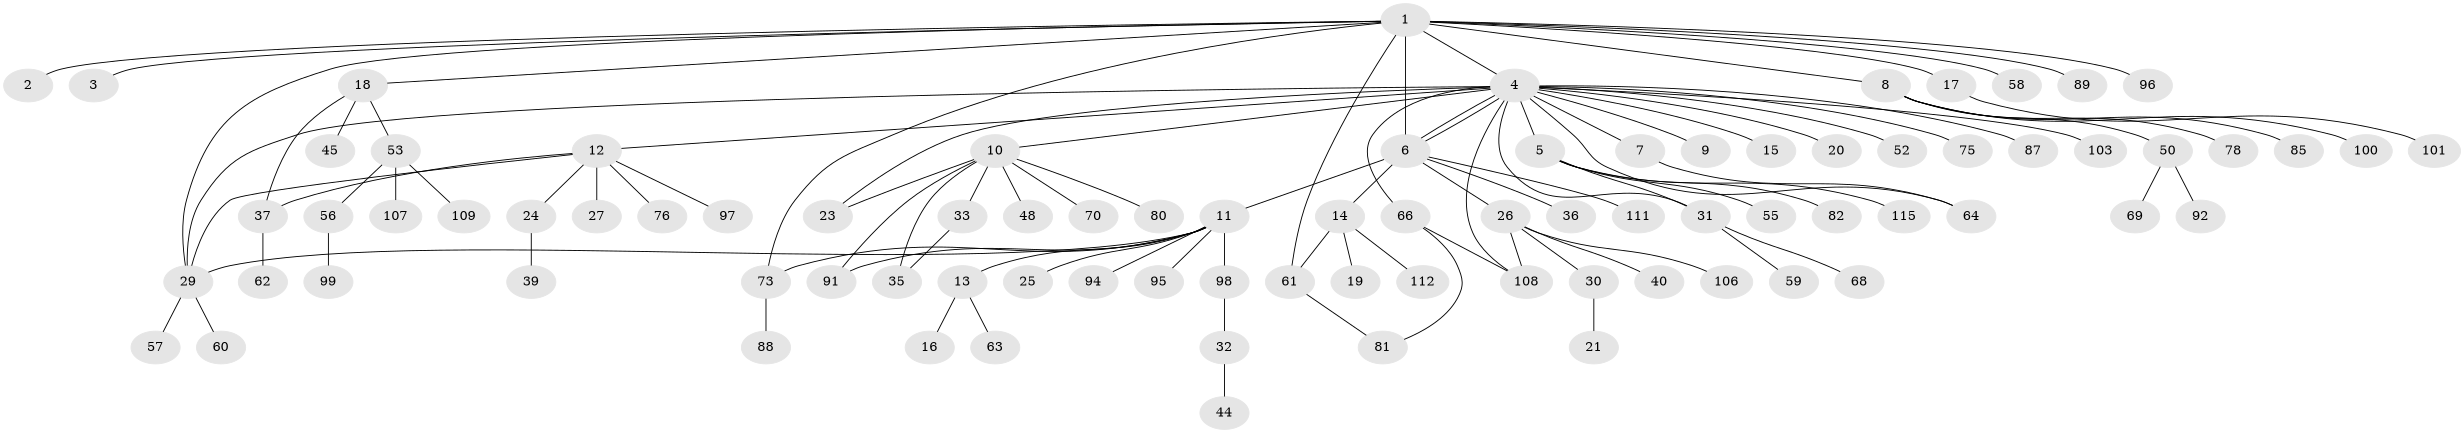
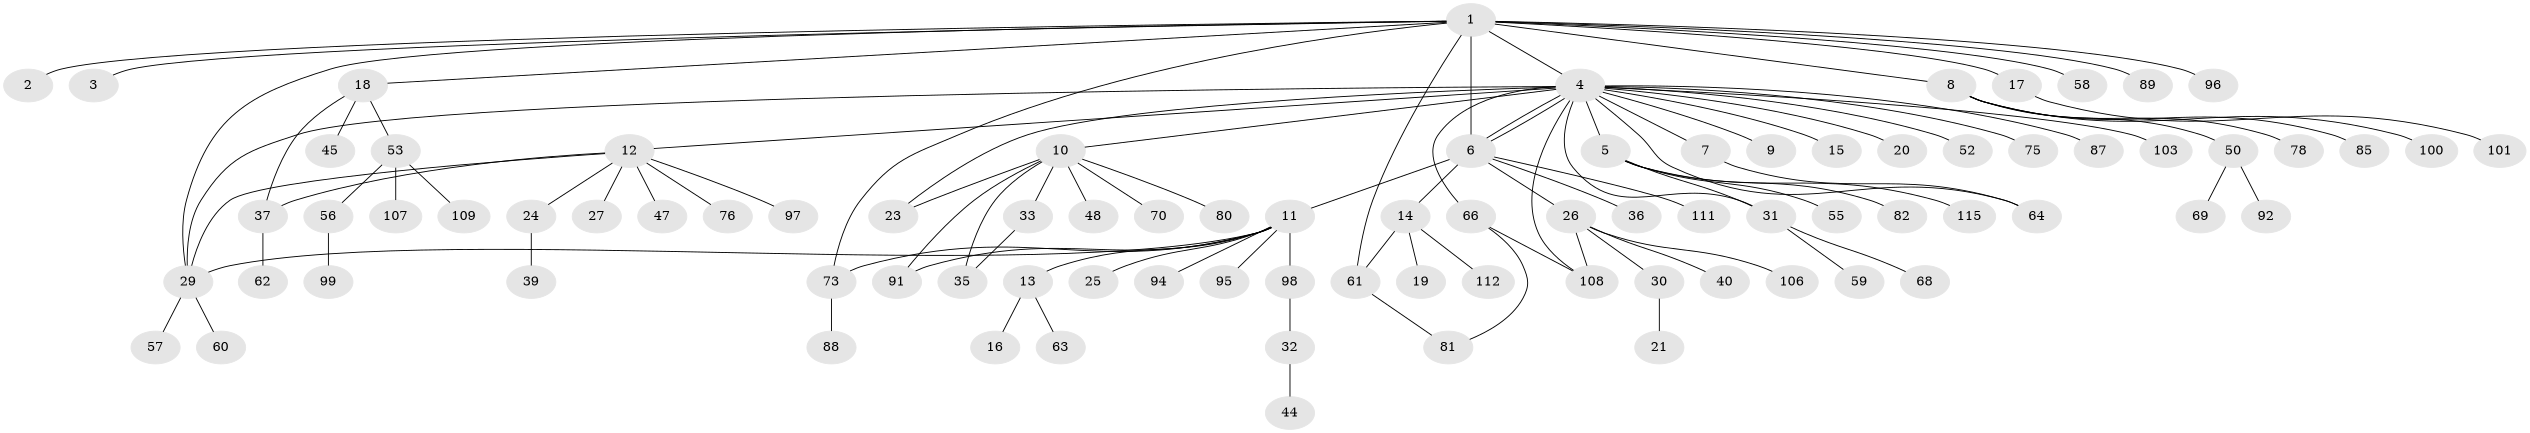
  graph {
    node [color=gray90 style=filled]
    1 [super="+104"]
    2
    3 [super="+22"]
    4 [super="+117"]
    6 [super="+74"]
    8 [super="+41"]
    17
    18 [super="+34"]
    29 [super="+54"]
    58
    61 [super="+79"]
    73 [super="+116"]
    89
    96
    5 [super="+110"]
    7
    9
    10 [super="+49"]
    12 [super="+42"]
    15 [super="+114"]
    20
    23 [super="+46"]
    31 [super="+38"]
    52
    64 [super="+86"]
    66 [super="+67"]
    75
    87
    103
    108 [super="+118"]
    11 [super="+51"]
    14 [super="+28"]
    26 [super="+43"]
    36 [super="+77"]
    111
    50 [super="+65"]
    78
    85
    100
    101
    37 [super="+84"]
    45
    53 [super="+93"]
    57
    60
    81 [super="+90"]
    88
    55
    82
    115
    33
    35 [super="+102"]
    48 [super="+83"]
    70
    80
    91
    24
    27 [super="+113"]
+   47
    76
    97
    59
    68
    13 [super="+72"]
    25
    94
    95
    98
    19
    112
    30
    40
    106
    69
    92
    16 [super="+71"]
    63
    32
    44
    39 [super="+105"]
    62
    56
    107
    109
    21
    99
    1 -- 2
    1 -- 3
    1 -- 4
    1 -- 6
    1 -- 8
    1 -- 17
    1 -- 18
    1 -- 29
    1 -- 58
    1 -- 61
    1 -- 73
    1 -- 89
    1 -- 96
    4 -- 6
    4 -- 6
    4 -- 29
    4 -- 5
    4 -- 7
    4 -- 9
    4 -- 10
    4 -- 12
    4 -- 15
    4 -- 20
    4 -- 23
    4 -- 31
    4 -- 52
    4 -- 64
    4 -- 66
    4 -- 75
    4 -- 87
    4 -- 103
    4 -- 108
    6 -- 11
    6 -- 14
    6 -- 26
    6 -- 36
    6 -- 111
    8 -- 50
    8 -- 78
    8 -- 85
    8 -- 100
    17 -- 101
    18 -- 37
    18 -- 45
    18 -- 53
    29 -- 57
    29 -- 60
    61 -- 81
    73 -- 88
    5 -- 31
    5 -- 55
    5 -- 82
    5 -- 115
    7 -- 64
    10 -- 23
    10 -- 33
    10 -- 35
    10 -- 48
    10 -- 70
    10 -- 80
    10 -- 91
    12 -- 29
    12 -- 37
    12 -- 24
    12 -- 27
+   12 -- 47
    12 -- 76
    12 -- 97
    31 -- 59
    31 -- 68
    66 -- 108
    66 -- 81
    11 -- 29
    11 -- 73
    11 -- 91
    11 -- 13
    11 -- 25
    11 -- 94
    11 -- 95
    11 -- 98
    14 -- 61
    14 -- 19
    14 -- 112
    26 -- 108
    26 -- 30
    26 -- 40
    26 -- 106
    50 -- 69
    50 -- 92
    37 -- 62
    53 -- 56
    53 -- 107
    53 -- 109
    33 -- 35
    24 -- 39
    13 -- 16
    13 -- 63
    98 -- 32
    30 -- 21
    32 -- 44
    56 -- 99
  }
